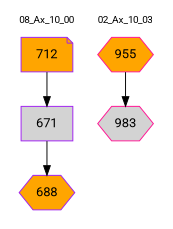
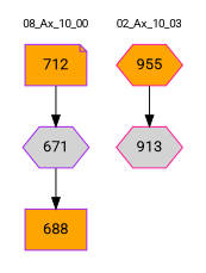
  digraph {
    fontname=Roboto
    node [color=purple fillcolor=orange fontname=Roboto shape=box style=filled]
    edge [color=black fontname=Roboto]
    n1 [label=712 shape=note]
-   n2 [fillcolor=lightgrey label=671]
-   n3 [label=688 shape=hexagon]
+   n2 [fillcolor=lightgrey label=671 shape=hexagon]
+   n3 [label=688]
    n4 [color=deeppink label=955 shape=hexagon]
-   n5 [color=deeppink fillcolor=lightgrey label=983 shape=hexagon]
+   n5 [color=deeppink fillcolor=lightgrey label=913 shape=hexagon]
    subgraph cluster_1 {
      color=white
      fontsize=10
      label="08_Ax_10_00"
      n1
      n2
      n3
    }
    subgraph cluster_2 {
      color=white
      fontsize=10
      label="02_Ax_10_03"
      n4
      n5
    }
    n1 -> n2
    n2 -> n3
    n4 -> n5
  }
